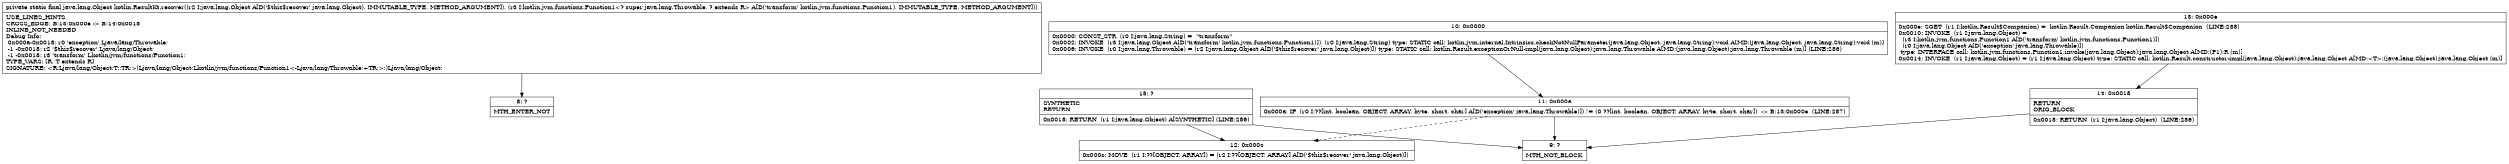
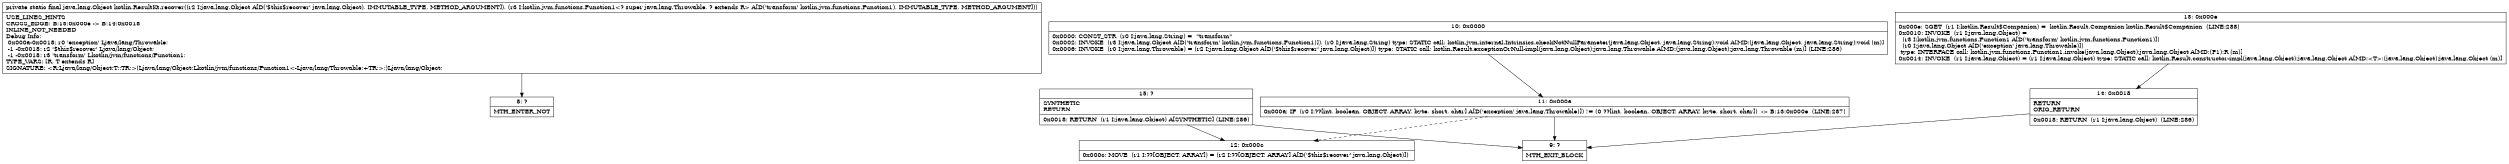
  digraph {
    node [shape=record]
    n1 [label="{8\:\ ?|MTH_ENTER_NOT\l}"]
    n2 [label="{10\:\ 0x0000|0x0000: CONST_STR  (r0 I:java.lang.String) =  \"transform\" \l0x0002: INVOKE  (r3 I:java.lang.Object A[D('transform' kotlin.jvm.functions.Function1)]), (r0 I:java.lang.String) type: STATIC call: kotlin.jvm.internal.Intrinsics.checkNotNullParameter(java.lang.Object, java.lang.String):void A[MD:(java.lang.Object, java.lang.String):void (m)]\l0x0006: INVOKE  (r0 I:java.lang.Throwable) = (r2 I:java.lang.Object A[D('$this$recover' java.lang.Object)]) type: STATIC call: kotlin.Result.exceptionOrNull\-impl(java.lang.Object):java.lang.Throwable A[MD:(java.lang.Object):java.lang.Throwable (m)] (LINE:286)\l}"]
    n3 [label="{11\:\ 0x000a|0x000a: IF  (r0 I:??[int, boolean, OBJECT, ARRAY, byte, short, char] A[D('exception' java.lang.Throwable)]) != (0 ??[int, boolean, OBJECT, ARRAY, byte, short, char])  \-\> B:13:0x000e  (LINE:287)\l}"]
    n4 [label="{12\:\ 0x000c|0x000c: MOVE  (r1 I:??[OBJECT, ARRAY]) = (r2 I:??[OBJECT, ARRAY] A[D('$this$recover' java.lang.Object)]) \l}"]
-   n5 [label="{9\:\ ?|MTH_NOT_BLOCK\l}"]
+   n5 [label="{9\:\ ?|MTH_EXIT_BLOCK\l}"]
    n6 [label="{13\:\ 0x000e|0x000e: SGET  (r1 I:kotlin.Result$Companion) =  kotlin.Result.Companion kotlin.Result$Companion  (LINE:288)\l0x0010: INVOKE  (r1 I:java.lang.Object) = \l  (r3 I:kotlin.jvm.functions.Function1 A[D('transform' kotlin.jvm.functions.Function1)])\l  (r0 I:java.lang.Object A[D('exception' java.lang.Throwable)])\l type: INTERFACE call: kotlin.jvm.functions.Function1.invoke(java.lang.Object):java.lang.Object A[MD:(P1):R (m)]\l0x0014: INVOKE  (r1 I:java.lang.Object) = (r1 I:java.lang.Object) type: STATIC call: kotlin.Result.constructor\-impl(java.lang.Object):java.lang.Object A[MD:\<T\>:(java.lang.Object):java.lang.Object (m)]\l}"]
-   n7 [label="{14\:\ 0x0018|RETURN\lORIG_BLOCK\l|0x0018: RETURN  (r1 I:java.lang.Object)  (LINE:286)\l}"]
+   n7 [label="{14\:\ 0x0018|RETURN\lORIG_RETURN\l|0x0018: RETURN  (r1 I:java.lang.Object)  (LINE:286)\l}"]
    n8 [label="{15\:\ ?|SYNTHETIC\lRETURN\l|0x0018: RETURN  (r1 I:java.lang.Object) A[SYNTHETIC] (LINE:286)\l}"]
    n9 [label="{private static final java.lang.Object kotlin.ResultKt.recover((r2 I:java.lang.Object A[D('$this$recover' java.lang.Object), IMMUTABLE_TYPE, METHOD_ARGUMENT]), (r3 I:kotlin.jvm.functions.Function1\<? super java.lang.Throwable, ? extends R\> A[D('transform' kotlin.jvm.functions.Function1), IMMUTABLE_TYPE, METHOD_ARGUMENT]))  | USE_LINES_HINTS\lCROSS_EDGE: B:13:0x000e \-\> B:14:0x0018\lINLINE_NOT_NEEDED\lDebug Info:\l  0x000a\-0x0018: r0 'exception' Ljava\/lang\/Throwable;\l  \-1 \-0x0018: r2 '$this$recover' Ljava\/lang\/Object;\l  \-1 \-0x0018: r3 'transform' Lkotlin\/jvm\/functions\/Function1;\lTYPE_VARS: [R, T extends R]\lSIGNATURE: \<R:Ljava\/lang\/Object;T::TR;\>(Ljava\/lang\/Object;Lkotlin\/jvm\/functions\/Function1\<\-Ljava\/lang\/Throwable;+TR;\>;)Ljava\/lang\/Object;\l}"]
    n2 -> n3
    n3 -> n4 [style=dashed]
    n3 -> n5
    n6 -> n7
    n7 -> n5
    n8 -> n4
    n8 -> n5
    n9 -> n1
  }
